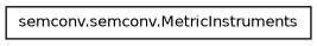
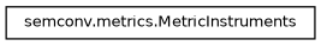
  digraph {
    rankdir=LR
-   n1 [color=black fillcolor=white fontname=Helvetica fontsize=10 height=0.2 label="semconv.semconv.MetricInstruments" shape=record style=filled width=0.4]
+   n1 [color=black fillcolor=white fontname=Helvetica fontsize=10 height=0.2 label="semconv.metrics.MetricInstruments" shape=record style=filled width=0.4]
  }
